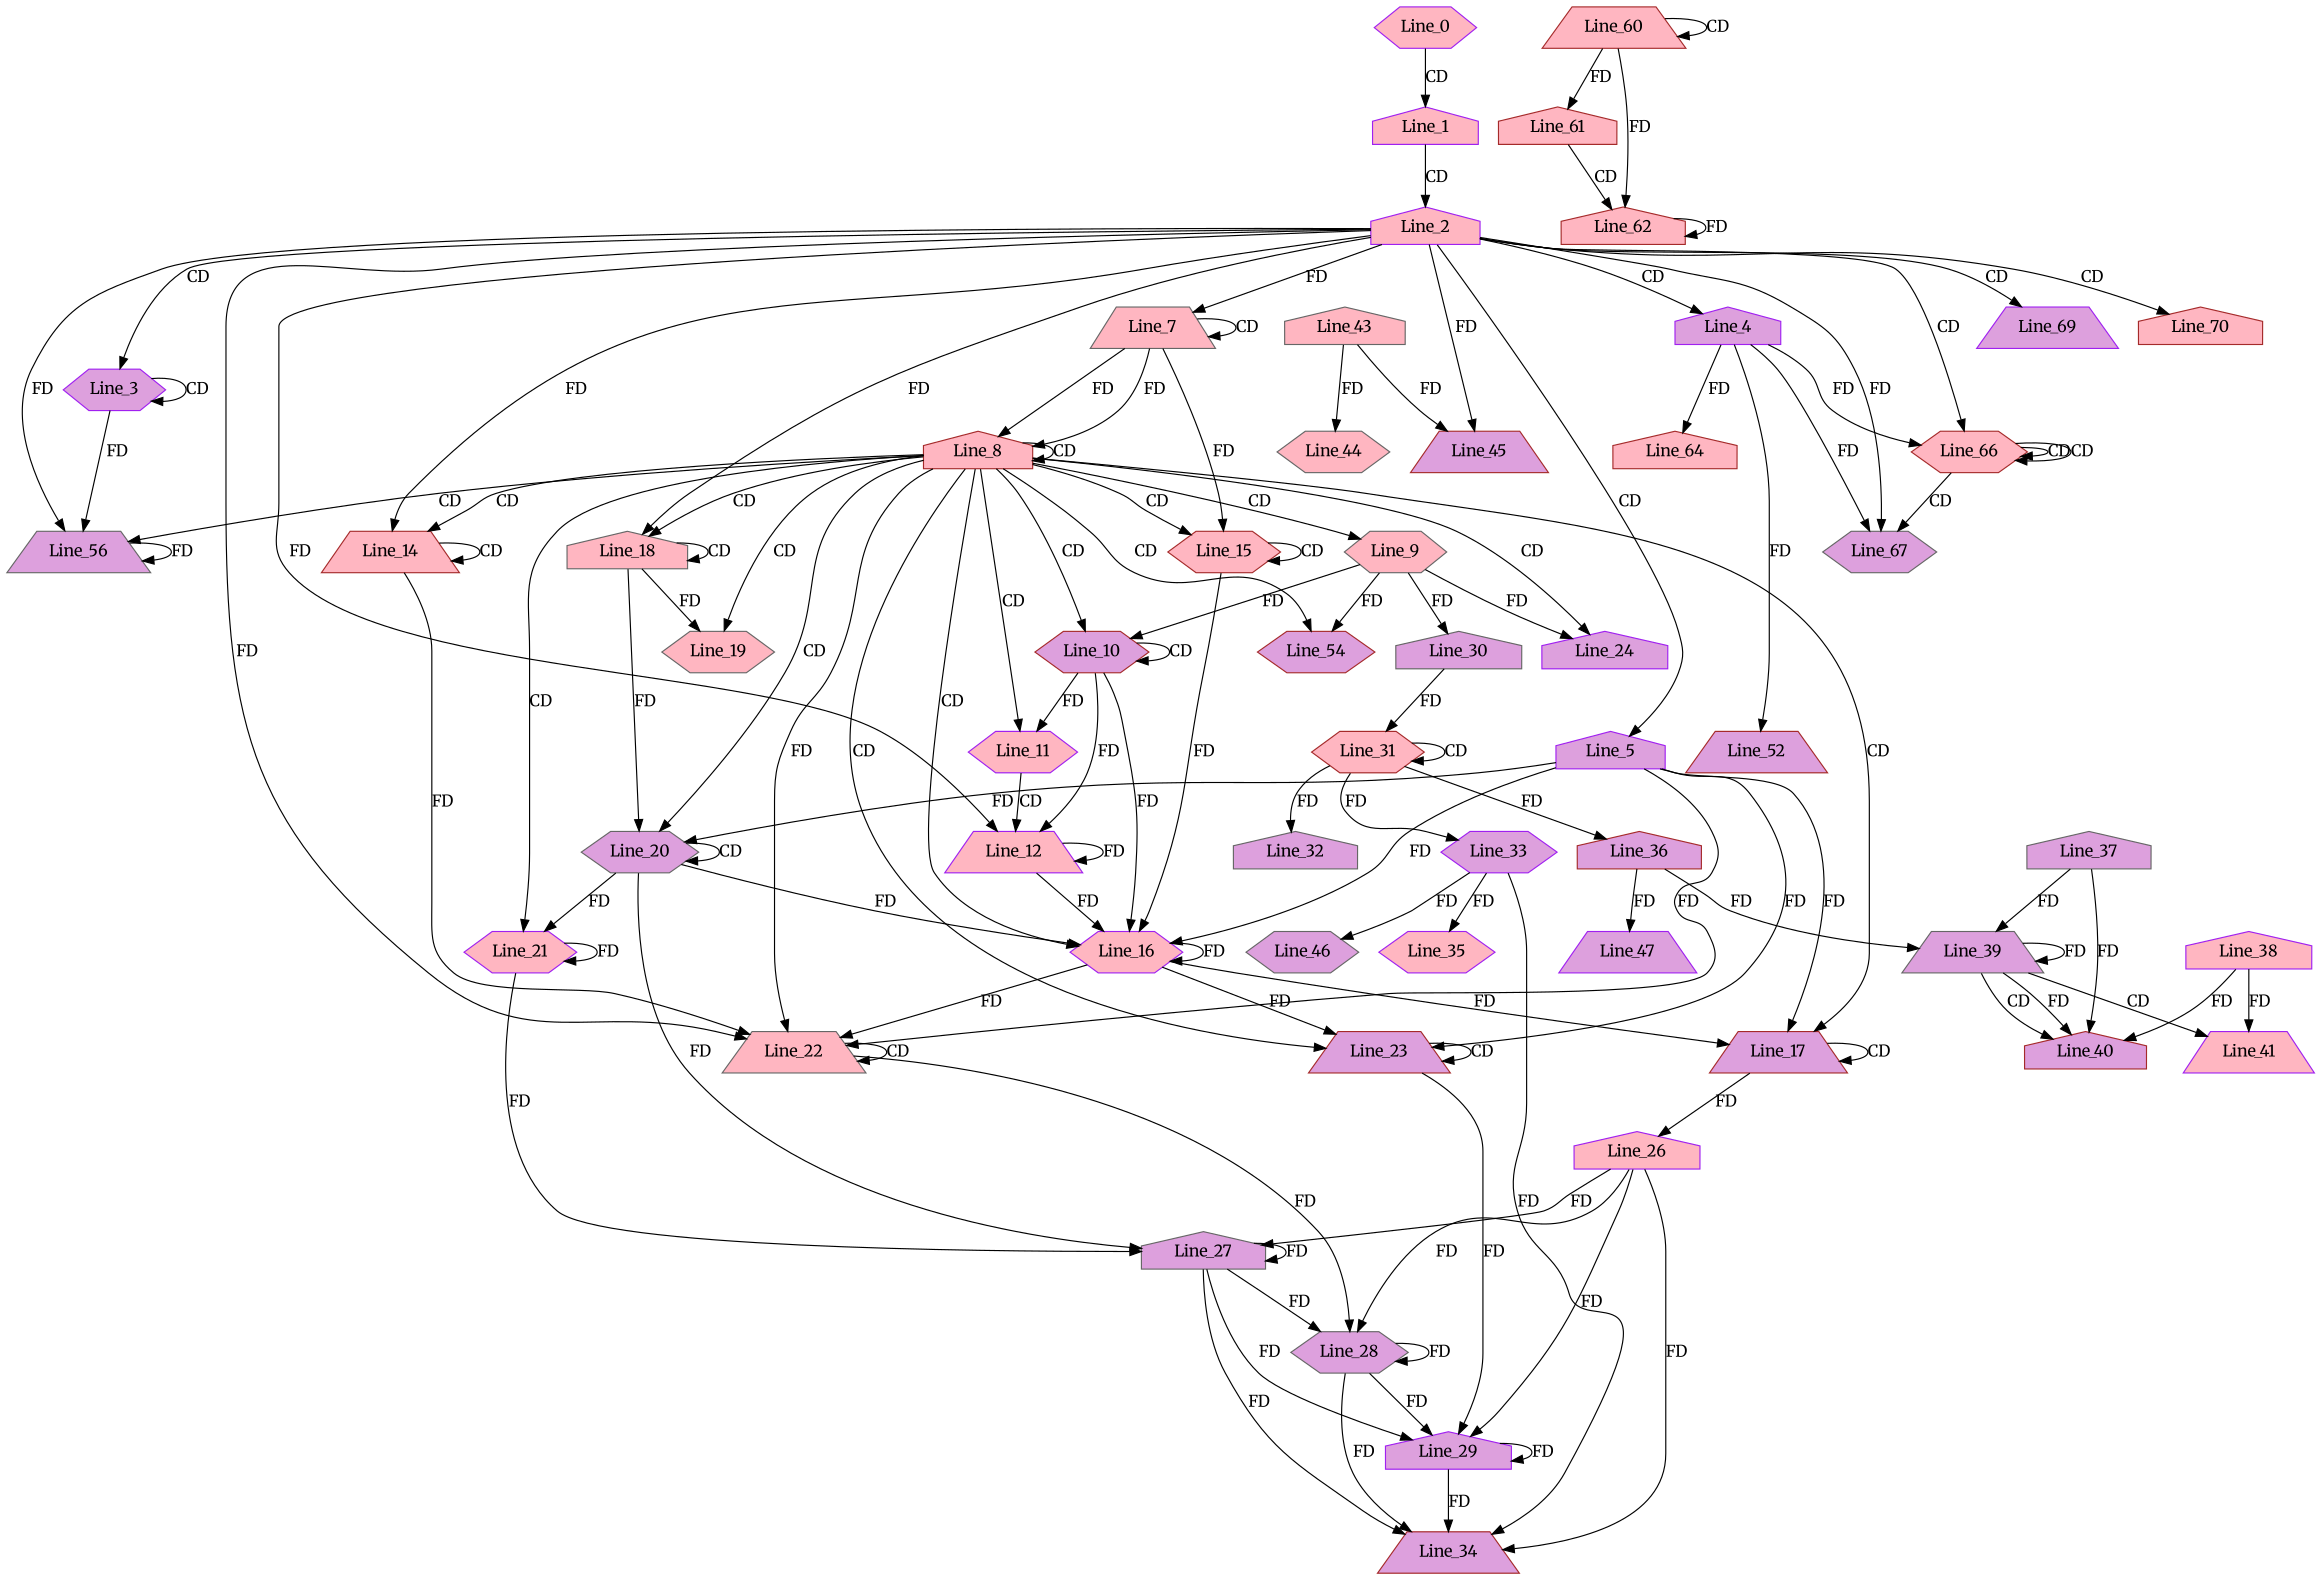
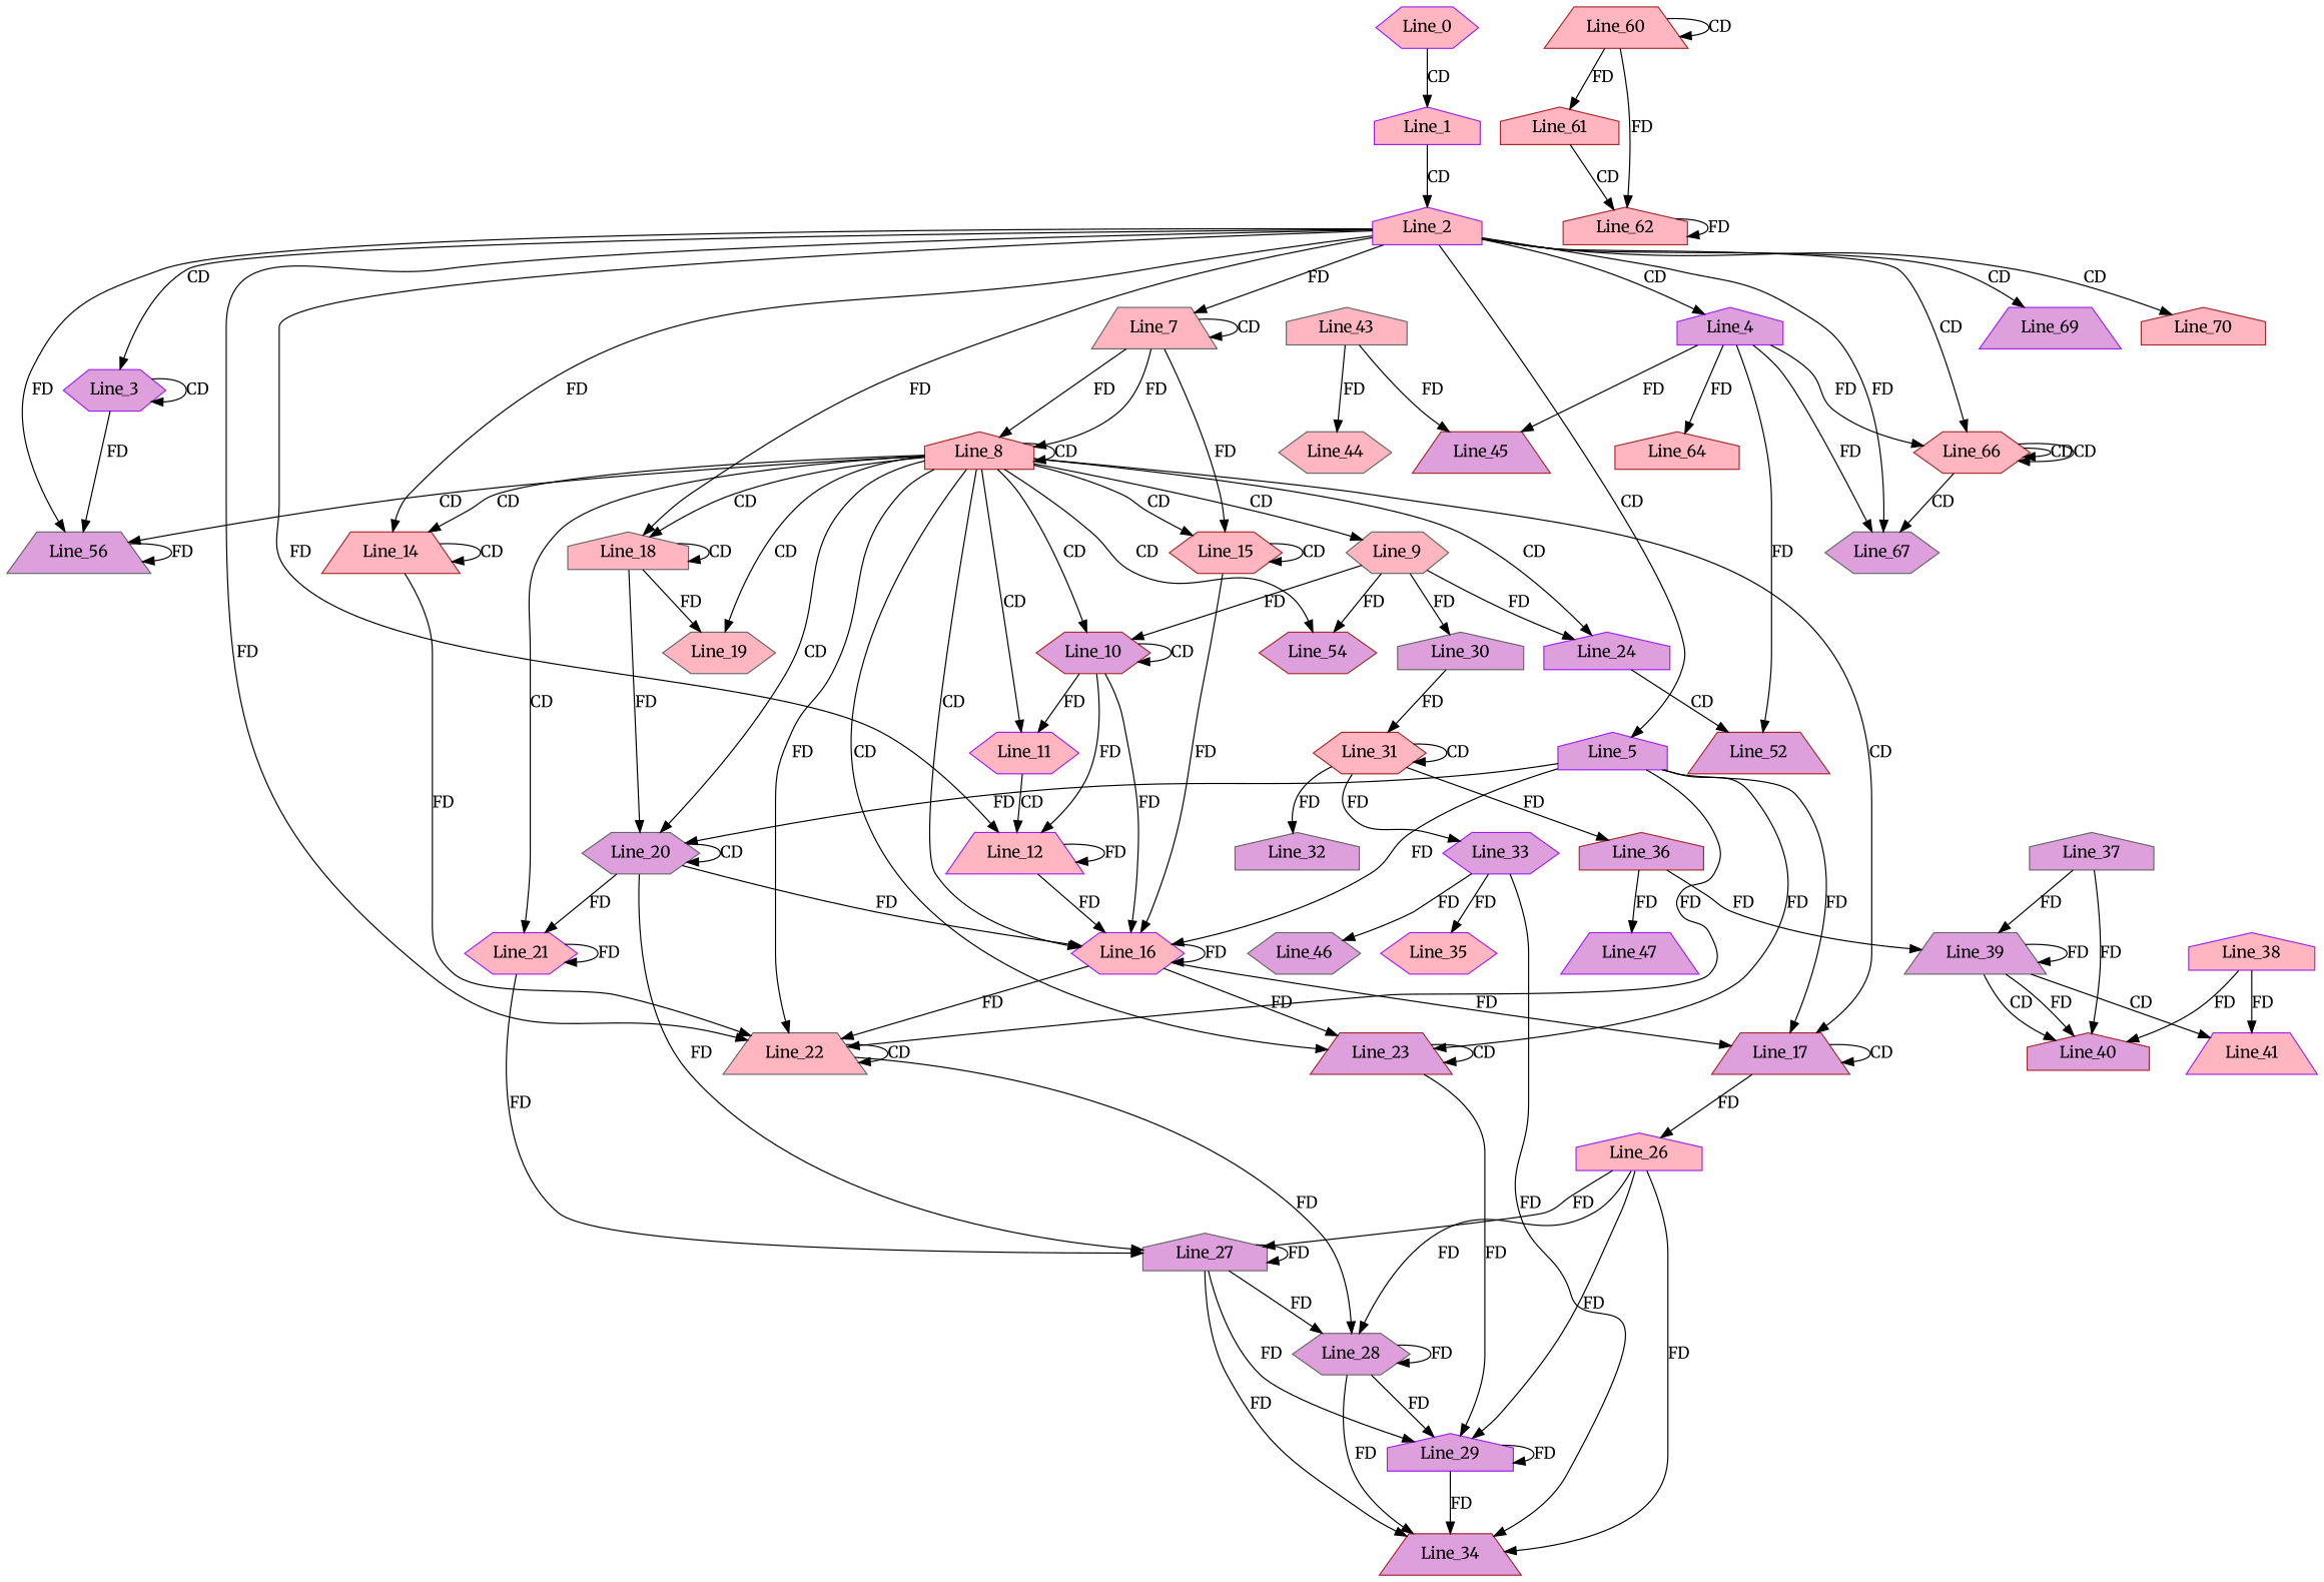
  digraph {
    fontname=Merriweather
    node [color=purple fillcolor=lightpink fontname=Merriweather shape=house style=filled]
    edge [fontname=Merriweather]
    Line_0 [shape=hexagon]
    Line_1
    Line_2
    Line_3 [fillcolor=plum shape=hexagon]
    Line_4 [fillcolor=plum]
    Line_5 [fillcolor=plum]
    Line_7 [color=gray40 shape=trapezium]
    Line_12 [shape=trapezium]
    Line_14 [color=brown shape=trapezium]
    Line_18 [color=gray40]
    Line_22 [color=gray40 shape=trapezium]
    Line_45 [color=brown fillcolor=plum shape=trapezium]
    Line_56 [color=gray40 fillcolor=plum shape=trapezium]
    Line_66 [color=brown shape=hexagon]
    Line_67 [color=gray40 fillcolor=plum shape=hexagon]
    Line_69 [fillcolor=plum shape=trapezium]
    Line_70 [color=brown]
    Line_52 [color=brown fillcolor=plum shape=trapezium]
    Line_64 [color=brown]
    Line_16 [shape=hexagon]
    Line_17 [color=brown fillcolor=plum shape=trapezium]
    Line_20 [color=gray40 fillcolor=plum shape=hexagon]
    Line_23 [color=brown fillcolor=plum shape=trapezium]
    Line_8 [color=brown]
    Line_15 [color=brown shape=hexagon]
    Line_19 [color=gray40 shape=hexagon]
    Line_28 [color=gray40 fillcolor=plum shape=hexagon]
    Line_26
    Line_21 [shape=hexagon]
    Line_27 [color=gray40 fillcolor=plum]
    Line_29 [fillcolor=plum]
    Line_9 [color=gray40 shape=hexagon]
    Line_10 [color=brown fillcolor=plum shape=hexagon]
    Line_11 [shape=hexagon]
    Line_24 [fillcolor=plum]
    Line_54 [color=brown fillcolor=plum shape=hexagon]
    Line_30 [color=gray40 fillcolor=plum]
    Line_31 [color=brown shape=hexagon]
    Line_34 [color=brown fillcolor=plum shape=trapezium]
    Line_32 [color=gray40 fillcolor=plum]
    Line_33 [fillcolor=plum shape=hexagon]
    Line_36 [color=brown fillcolor=plum]
    Line_35 [shape=hexagon]
    Line_46 [color=gray40 fillcolor=plum shape=hexagon]
    Line_39 [color=gray40 fillcolor=plum shape=trapezium]
    Line_47 [fillcolor=plum shape=trapezium]
    Line_40 [color=brown fillcolor=plum]
    Line_41 [shape=trapezium]
    Line_37 [color=gray40 fillcolor=plum]
    Line_38
    Line_43 [color=gray40]
    Line_44 [color=gray40 shape=hexagon]
    Line_60 [color=brown shape=trapezium]
    Line_61 [color=brown]
    Line_62 [color=brown]
    Line_0 -> Line_1 [label=CD]
    Line_1 -> Line_2 [label=CD]
    Line_2 -> Line_3 [label=CD]
    Line_2 -> Line_4 [label=CD]
    Line_2 -> Line_5 [label=CD]
    Line_2 -> Line_7 [label=FD]
    Line_2 -> Line_12 [label=FD]
    Line_2 -> Line_14 [label=FD]
    Line_2 -> Line_18 [label=FD]
    Line_2 -> Line_22 [label=FD]
-   Line_2 -> Line_45 [label=FD]
+   Line_4 -> Line_45 [label=FD]
    Line_2 -> Line_56 [label=FD]
    Line_2 -> Line_66 [label=CD]
    Line_2 -> Line_67 [label=FD]
    Line_2 -> Line_69 [label=CD]
    Line_2 -> Line_70 [label=CD]
    Line_3 -> Line_3 [label=CD]
    Line_3 -> Line_56 [label=FD]
    Line_4 -> Line_66 [label=FD]
    Line_4 -> Line_67 [label=FD]
    Line_4 -> Line_52 [label=FD]
    Line_4 -> Line_64 [label=FD]
    Line_5 -> Line_22 [label=FD]
    Line_5 -> Line_16 [label=FD]
    Line_5 -> Line_17 [label=FD]
    Line_5 -> Line_20 [label=FD]
    Line_5 -> Line_23 [label=FD]
    Line_7 -> Line_7 [label=CD]
    Line_7 -> Line_8 [label=FD]
    Line_7 -> Line_8 [label=FD]
    Line_7 -> Line_15 [label=FD]
    Line_12 -> Line_12 [label=FD]
    Line_12 -> Line_16 [label=FD]
    Line_14 -> Line_14 [label=CD]
    Line_14 -> Line_22 [label=FD]
    Line_18 -> Line_18 [label=CD]
    Line_18 -> Line_20 [label=FD]
    Line_18 -> Line_19 [label=FD]
    Line_22 -> Line_22 [label=CD]
    Line_22 -> Line_28 [label=FD]
    Line_56 -> Line_56 [label=FD]
    Line_66 -> Line_66 [label=CD]
    Line_66 -> Line_66 [label=CD]
    Line_66 -> Line_67 [label=CD]
    Line_16 -> Line_22 [label=FD]
    Line_16 -> Line_16 [label=FD]
    Line_16 -> Line_17 [label=FD]
    Line_16 -> Line_23 [label=FD]
    Line_17 -> Line_17 [label=CD]
    Line_17 -> Line_26 [label=FD]
    Line_20 -> Line_16 [label=FD]
    Line_20 -> Line_20 [label=CD]
    Line_20 -> Line_21 [label=FD]
    Line_20 -> Line_27 [label=FD]
    Line_23 -> Line_23 [label=CD]
    Line_23 -> Line_29 [label=FD]
    Line_8 -> Line_14 [label=CD]
    Line_8 -> Line_18 [label=CD]
    Line_8 -> Line_22 [label=FD]
    Line_8 -> Line_56 [label=CD]
    Line_8 -> Line_16 [label=CD]
    Line_8 -> Line_17 [label=CD]
    Line_8 -> Line_20 [label=CD]
    Line_8 -> Line_23 [label=CD]
    Line_8 -> Line_8 [label=CD]
    Line_8 -> Line_15 [label=CD]
    Line_8 -> Line_19 [label=CD]
    Line_8 -> Line_21 [label=CD]
    Line_8 -> Line_9 [label=CD]
    Line_8 -> Line_10 [label=CD]
    Line_8 -> Line_11 [label=CD]
    Line_8 -> Line_24 [label=CD]
    Line_8 -> Line_54 [label=CD]
    Line_15 -> Line_16 [label=FD]
    Line_15 -> Line_15 [label=CD]
    Line_28 -> Line_28 [label=FD]
    Line_28 -> Line_29 [label=FD]
    Line_28 -> Line_34 [label=FD]
    Line_26 -> Line_28 [label=FD]
    Line_26 -> Line_27 [label=FD]
    Line_26 -> Line_29 [label=FD]
    Line_26 -> Line_34 [label=FD]
    Line_21 -> Line_21 [label=FD]
    Line_21 -> Line_27 [label=FD]
    Line_27 -> Line_28 [label=FD]
    Line_27 -> Line_27 [label=FD]
    Line_27 -> Line_29 [label=FD]
    Line_27 -> Line_34 [label=FD]
    Line_29 -> Line_29 [label=FD]
    Line_29 -> Line_34 [label=FD]
    Line_9 -> Line_10 [label=FD]
    Line_9 -> Line_24 [label=FD]
    Line_9 -> Line_54 [label=FD]
    Line_9 -> Line_30 [label=FD]
    Line_10 -> Line_12 [label=FD]
    Line_10 -> Line_16 [label=FD]
    Line_10 -> Line_10 [label=CD]
    Line_10 -> Line_11 [label=FD]
    Line_11 -> Line_12 [label=CD]
+   Line_24 -> Line_52 [label=CD]
    Line_30 -> Line_31 [label=FD]
    Line_31 -> Line_31 [label=CD]
    Line_31 -> Line_32 [label=FD]
    Line_31 -> Line_33 [label=FD]
    Line_31 -> Line_36 [label=FD]
    Line_33 -> Line_34 [label=FD]
    Line_33 -> Line_35 [label=FD]
    Line_33 -> Line_46 [label=FD]
    Line_36 -> Line_39 [label=FD]
    Line_36 -> Line_47 [label=FD]
    Line_39 -> Line_39 [label=FD]
    Line_39 -> Line_40 [label=CD]
    Line_39 -> Line_40 [label=FD]
    Line_39 -> Line_41 [label=CD]
    Line_37 -> Line_39 [label=FD]
    Line_37 -> Line_40 [label=FD]
    Line_38 -> Line_40 [label=FD]
    Line_38 -> Line_41 [label=FD]
    Line_43 -> Line_45 [label=FD]
    Line_43 -> Line_44 [label=FD]
    Line_60 -> Line_60 [label=CD]
    Line_60 -> Line_61 [label=FD]
    Line_60 -> Line_62 [label=FD]
    Line_61 -> Line_62 [label=CD]
    Line_62 -> Line_62 [label=FD]
  }
